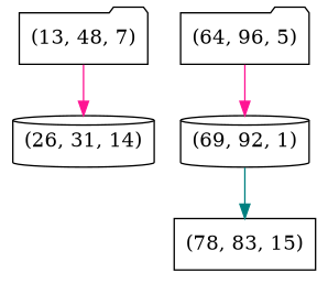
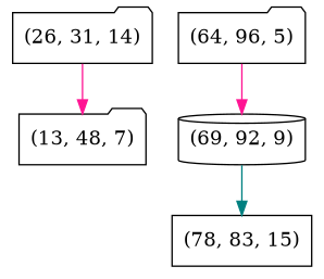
  digraph {
    node [shape=folder]
    edge [color=deeppink]
    n1 [label="(13, 48, 7)"]
-   "(26, 31, 14)" [shape=cylinder]
-   "(69, 92, 9)" [shape=cylinder label="(69, 92, 1)"]
+   "(26, 31, 14)"
+   "(69, 92, 9)" [shape=cylinder]
    "(64, 96, 5)"
    "(78, 83, 15)" [shape=box]
-   n1 -> "(26, 31, 14)"
+   "(26, 31, 14)" -> n1
    "(69, 92, 9)" -> "(78, 83, 15)" [color=teal]
    "(64, 96, 5)" -> "(69, 92, 9)"
  }
